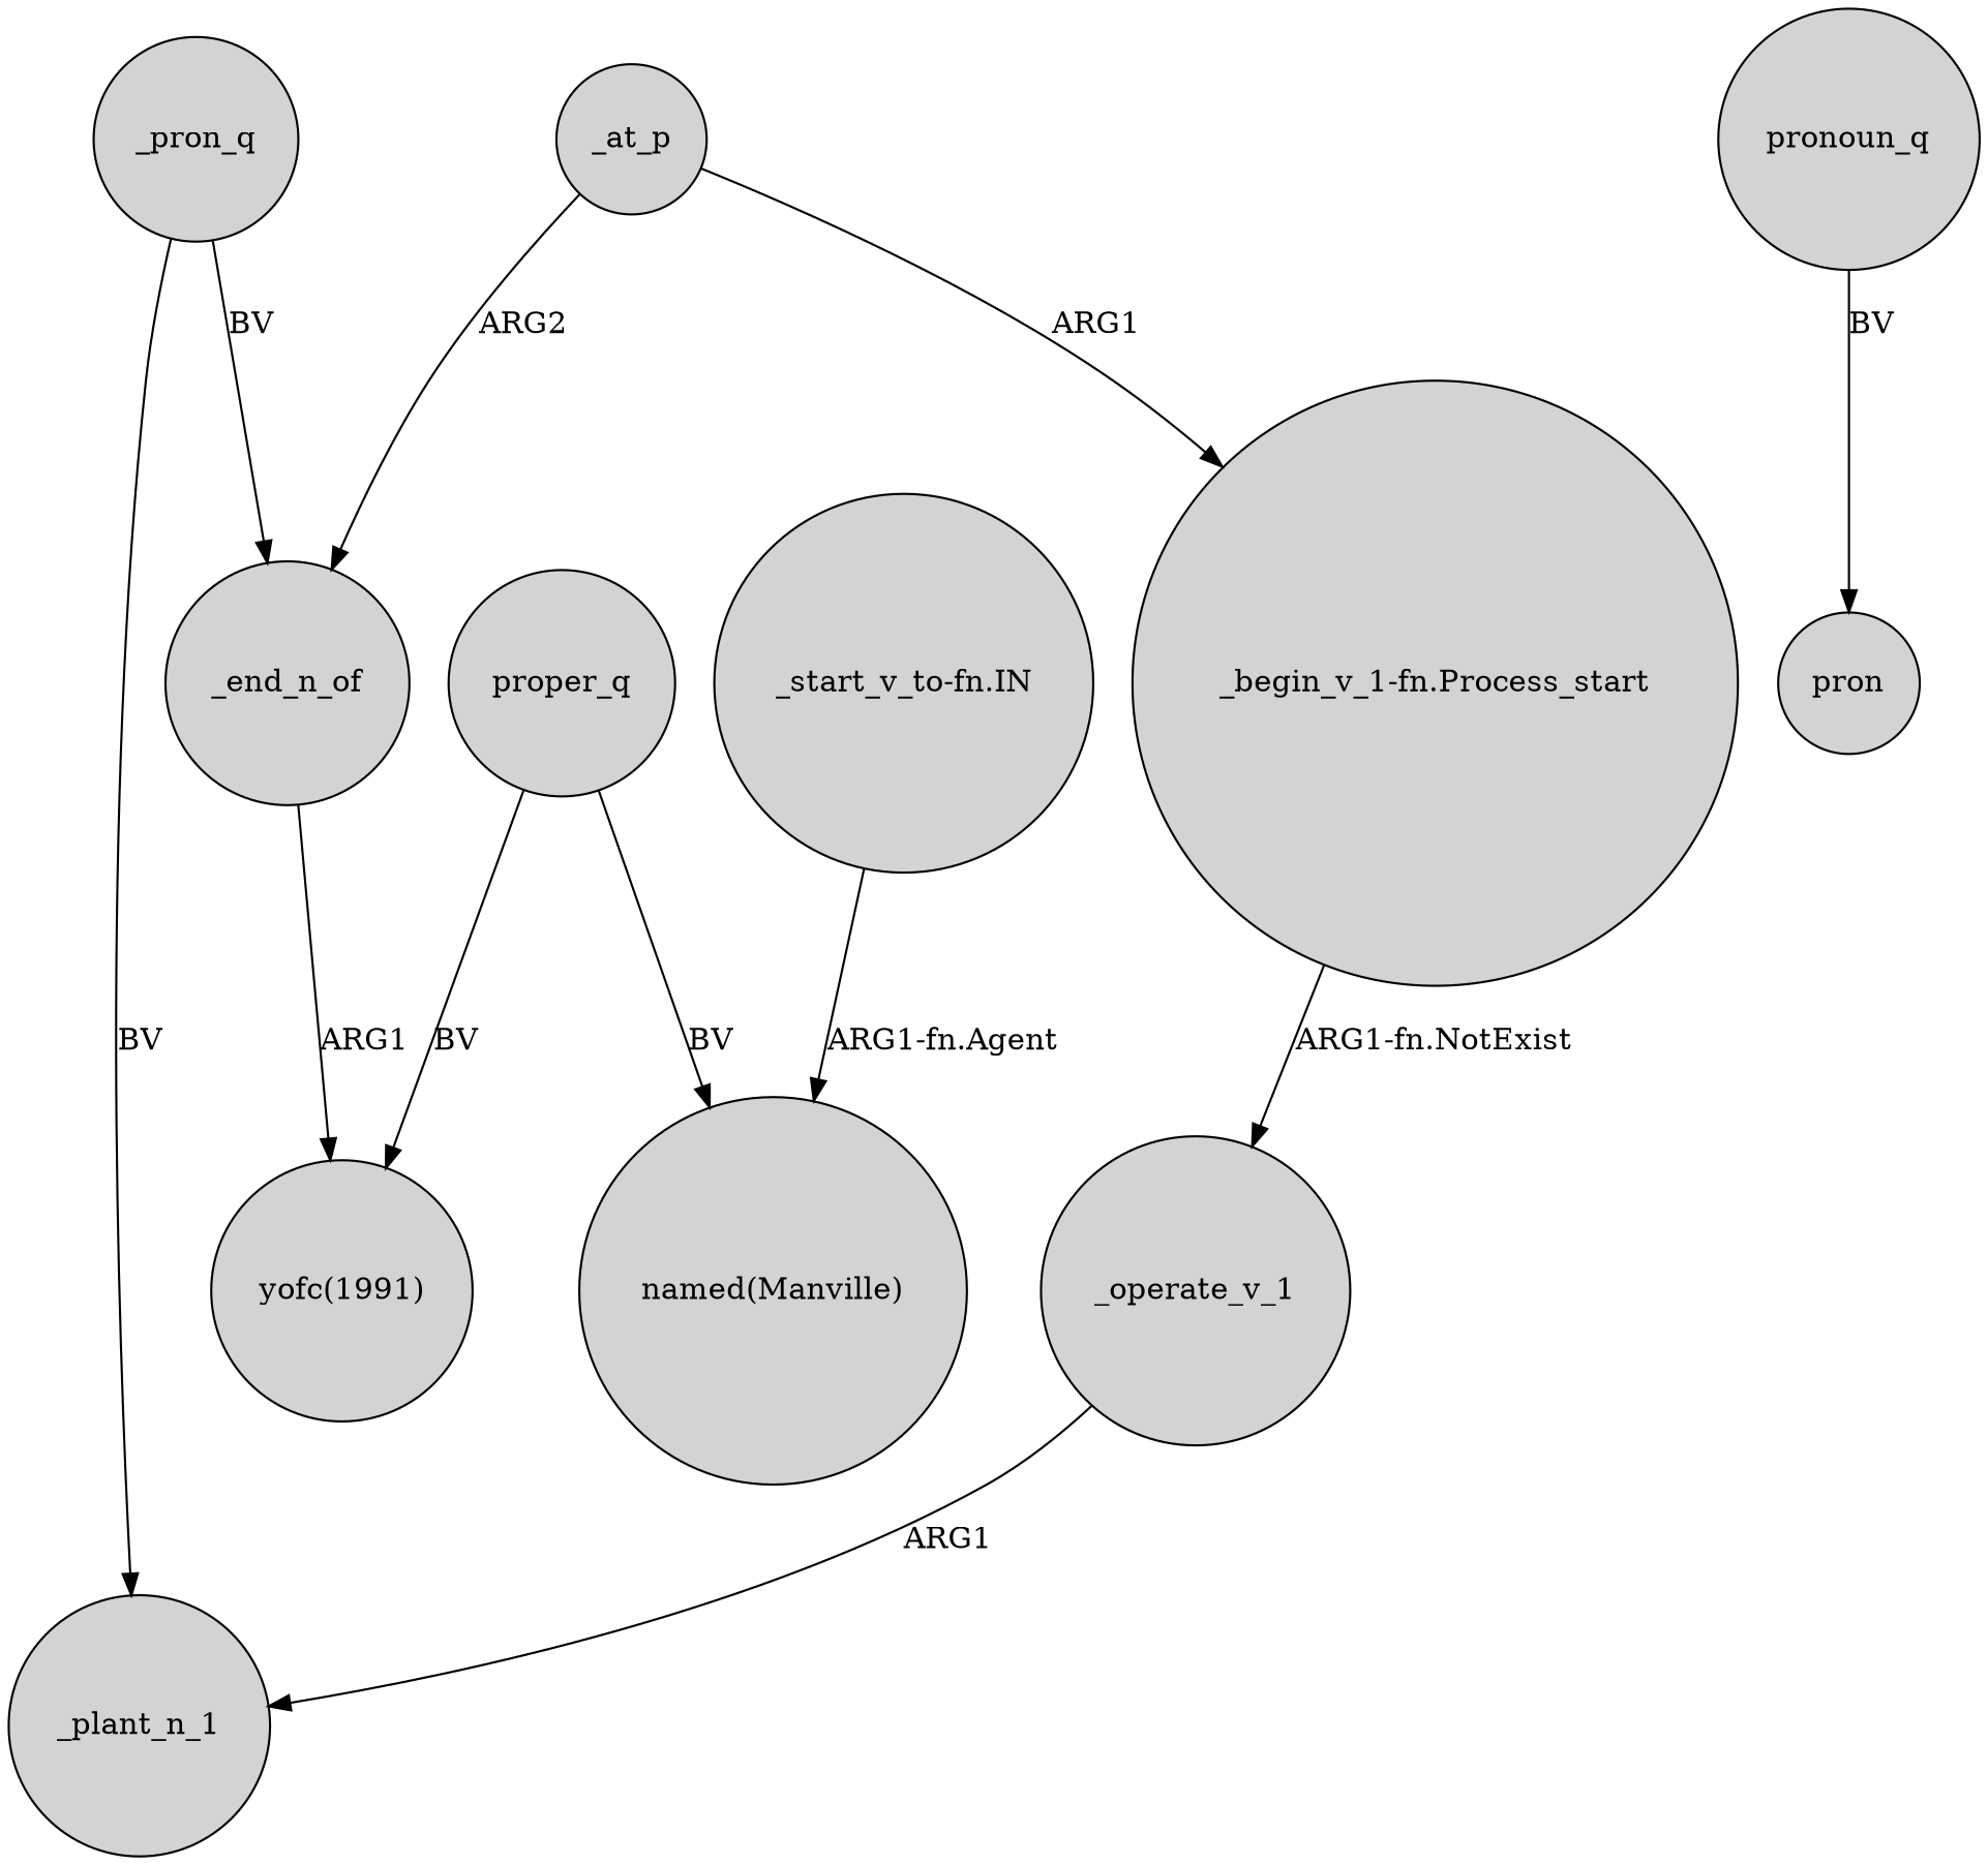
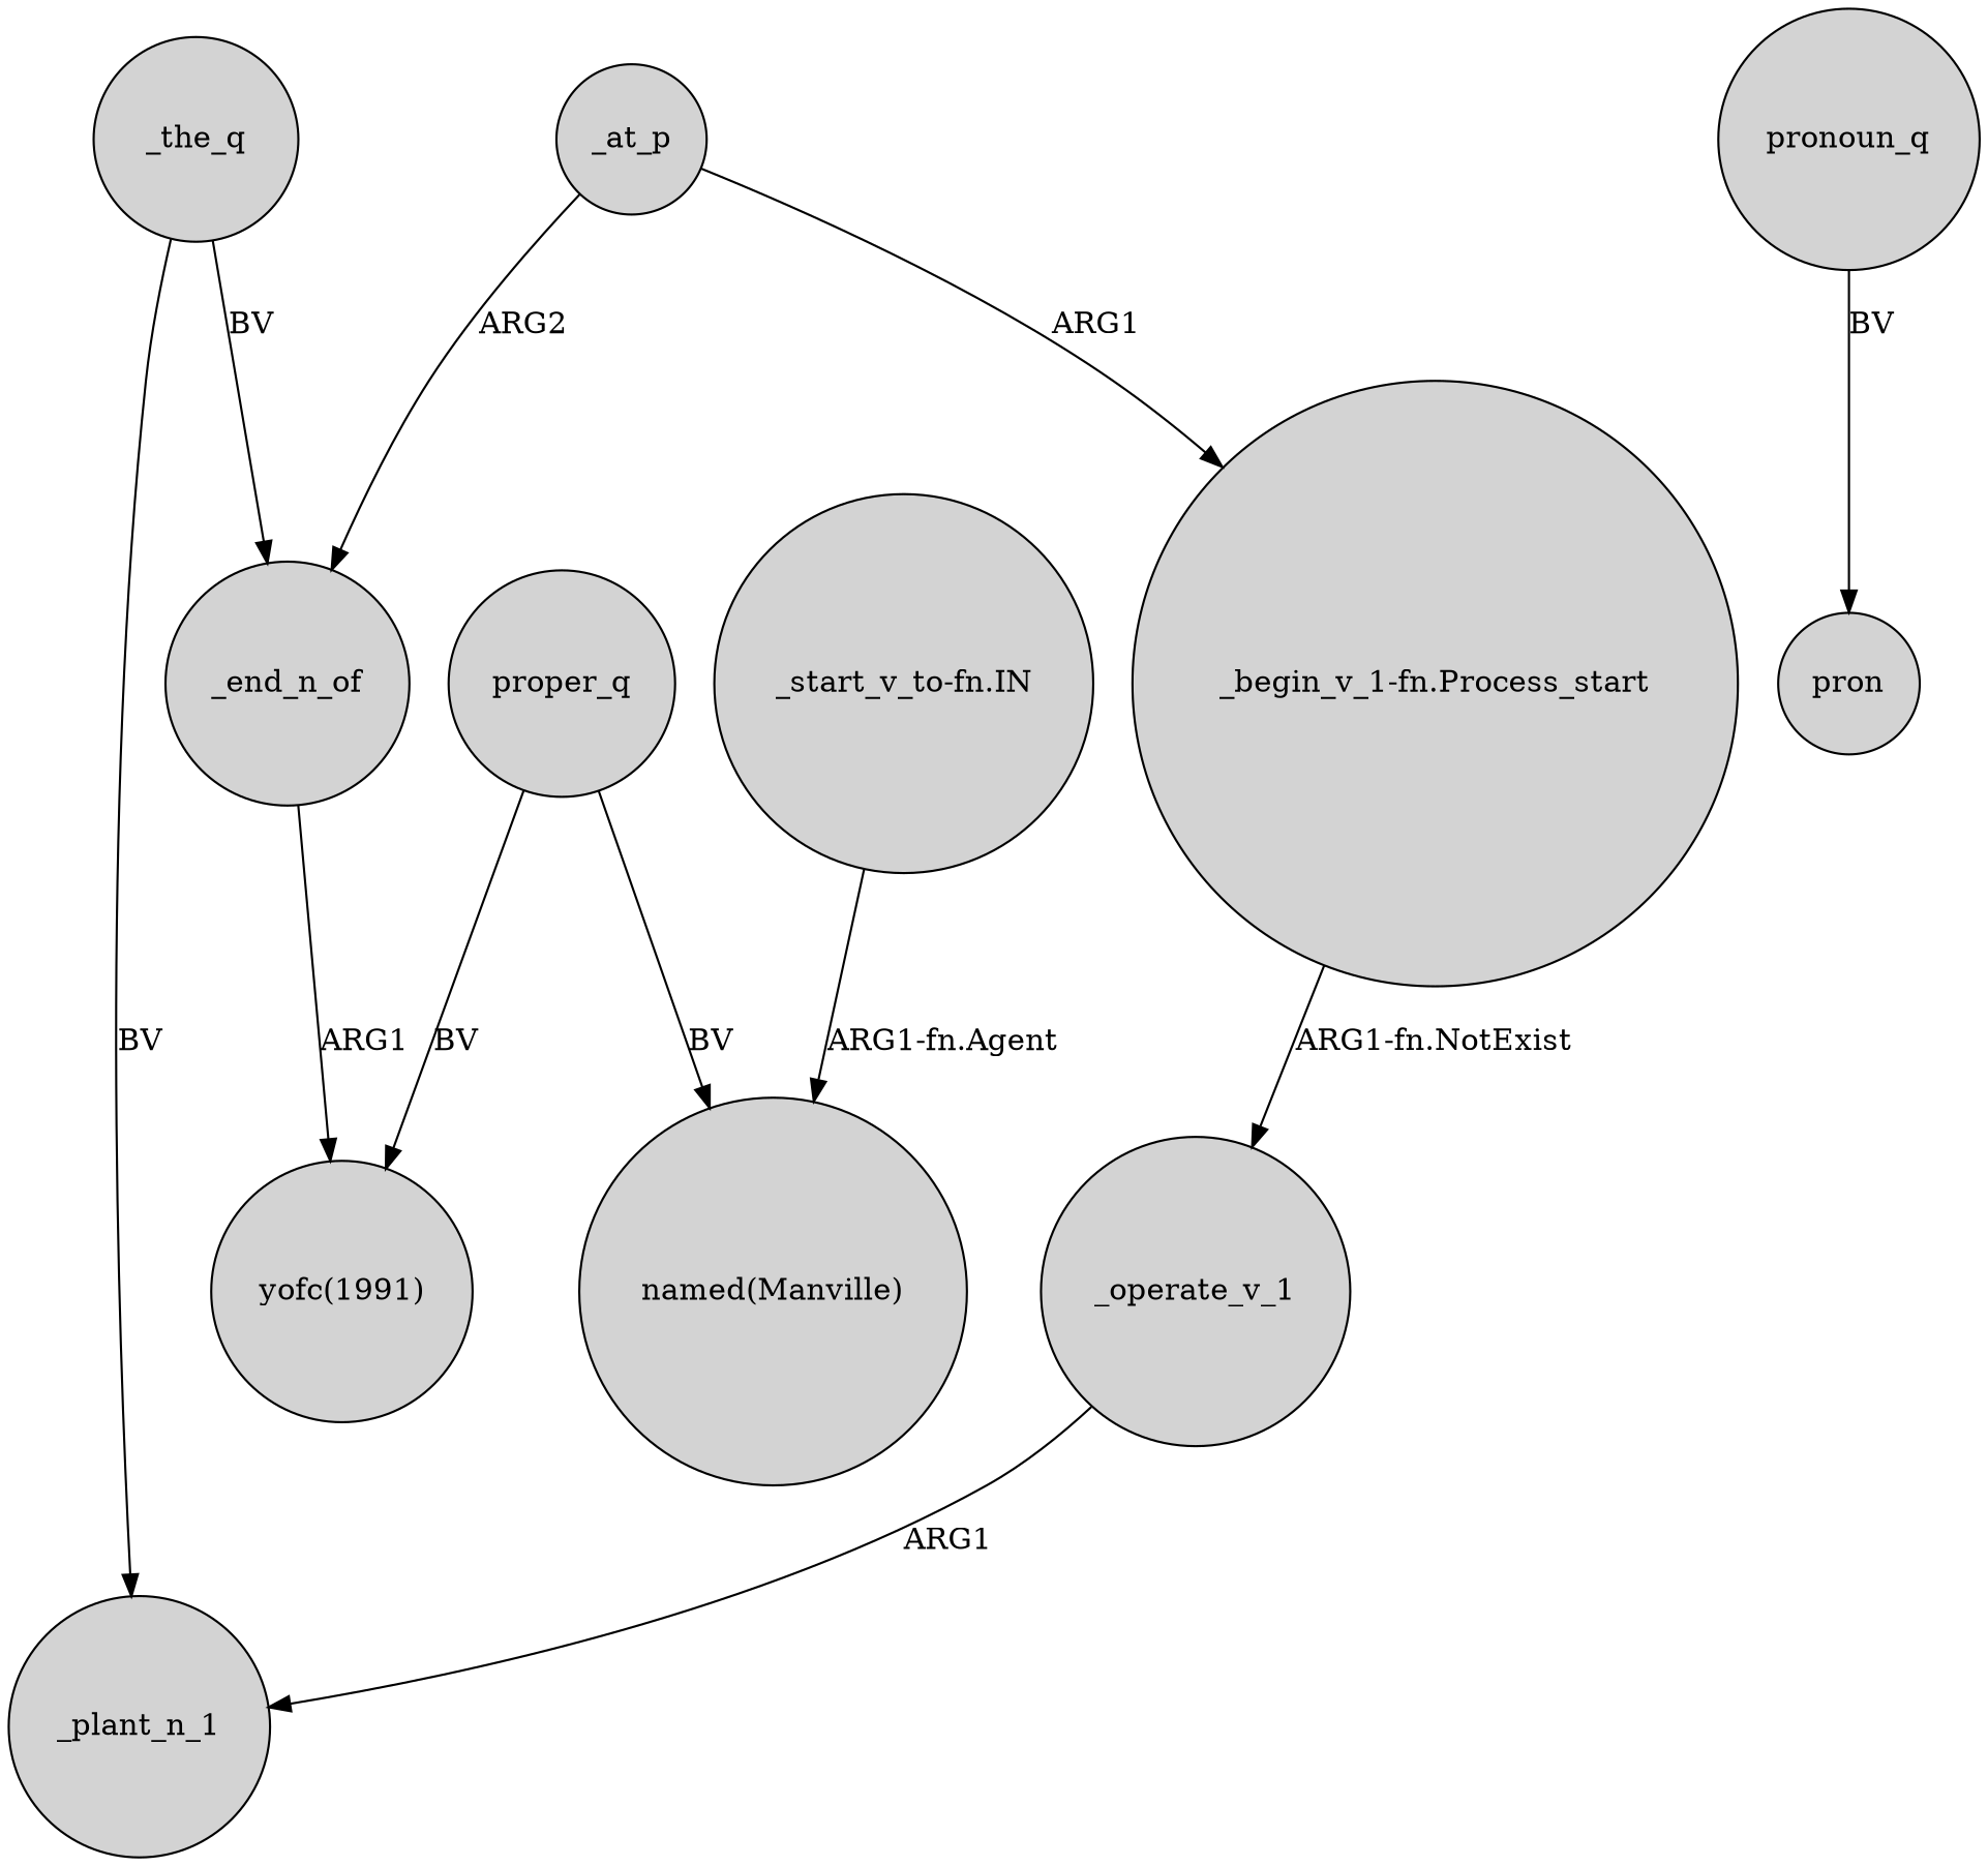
  digraph {
    node [shape=circle style=filled]
    "_begin_v_1-fn.Process_start"
    _operate_v_1
    _plant_n_1
    n4 [label="_start_v_to-fn.IN"]
    "named(Manville)"
    proper_q
    "yofc(1991)"
    _at_p
    _end_n_of
-   _the_q [label=_pron_q]
+   _the_q
    pronoun_q
    pron
    "_begin_v_1-fn.Process_start" -> _operate_v_1 [label="ARG1-fn.NotExist"]
    _operate_v_1 -> _plant_n_1 [label=ARG1]
    n4 -> "named(Manville)" [label="ARG1-fn.Agent"]
    proper_q -> "named(Manville)" [label=BV]
    proper_q -> "yofc(1991)" [label=BV]
    _at_p -> "_begin_v_1-fn.Process_start" [label=ARG1]
    _at_p -> _end_n_of [label=ARG2]
    _end_n_of -> "yofc(1991)" [label=ARG1]
    _the_q -> _plant_n_1 [label=BV]
    _the_q -> _end_n_of [label=BV]
    pronoun_q -> pron [label=BV]
  }
